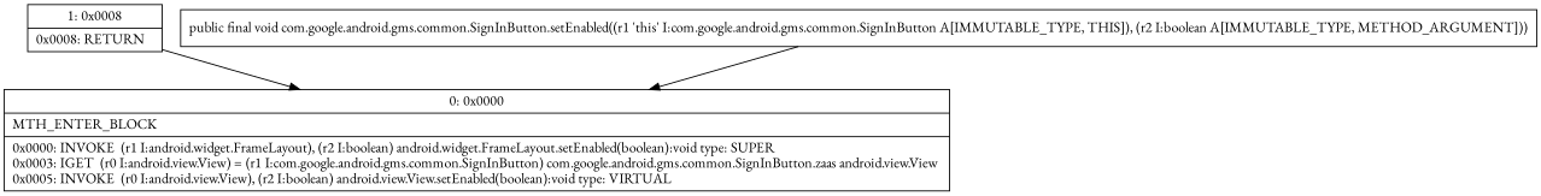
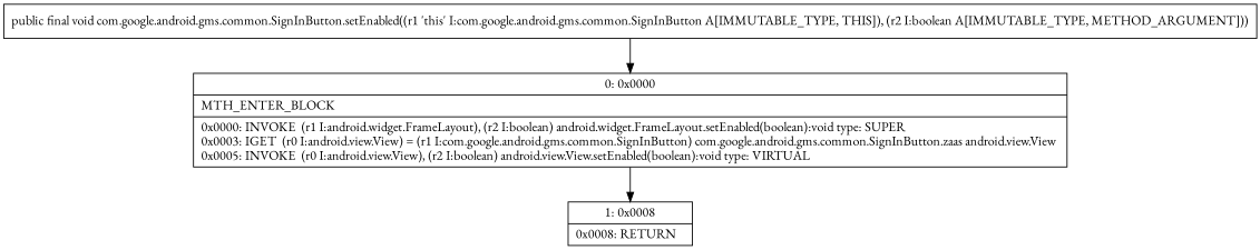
  digraph {
    fontname="EB Garamond"
    node [shape=record fontname="EB Garamond"]
    edge [fontname="EB Garamond"]
    n1 [label="{0\:\ 0x0000|MTH_ENTER_BLOCK\l|0x0000: INVOKE  (r1 I:android.widget.FrameLayout), (r2 I:boolean) android.widget.FrameLayout.setEnabled(boolean):void type: SUPER \l0x0003: IGET  (r0 I:android.view.View) = (r1 I:com.google.android.gms.common.SignInButton) com.google.android.gms.common.SignInButton.zaas android.view.View \l0x0005: INVOKE  (r0 I:android.view.View), (r2 I:boolean) android.view.View.setEnabled(boolean):void type: VIRTUAL \l}"]
    n2 [label="{1\:\ 0x0008|0x0008: RETURN   \l}"]
    n3 [label="{public final void com.google.android.gms.common.SignInButton.setEnabled((r1 'this' I:com.google.android.gms.common.SignInButton A[IMMUTABLE_TYPE, THIS]), (r2 I:boolean A[IMMUTABLE_TYPE, METHOD_ARGUMENT])) }"]
-   n2 -> n1
+   n1 -> n2
    n3 -> n1
  }
